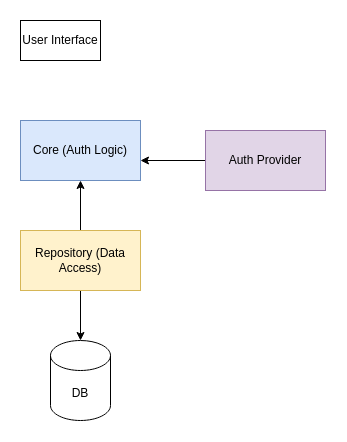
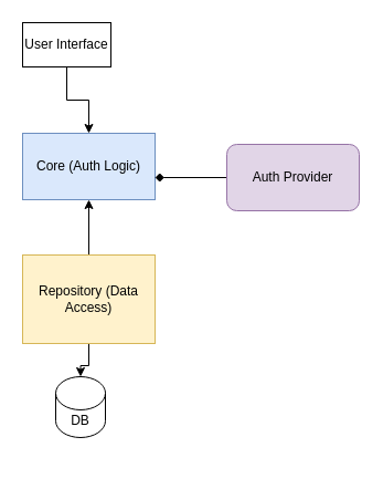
  <mxCell id="0" />
  <mxCell id="1" parent="0" />
  <mxCell id="2" value="Core (Auth Logic)" style="rounded=0;whiteSpace=wrap;html=1;fillColor=#dae8fc;strokeColor=#6c8ebf;" parent="1" vertex="1"><mxGeometry x="20" y="120" width="120" height="60" as="geometry" /></mxCell>
  <mxCell id="3" style="edgeStyle=orthogonalEdgeStyle;rounded=0;orthogonalLoop=1;jettySize=auto;html=1;" parent="1" source="5" target="6" edge="1"><mxGeometry relative="1" as="geometry" /></mxCell>
  <mxCell id="4" style="edgeStyle=orthogonalEdgeStyle;rounded=0;orthogonalLoop=1;jettySize=auto;html=1;" parent="1" source="5" target="2" edge="1"><mxGeometry relative="1" as="geometry" /></mxCell>
- <mxCell id="5" value="Repository (Data Access)" style="rounded=0;whiteSpace=wrap;html=1;fillColor=#fff2cc;strokeColor=#d6b656;" parent="1" vertex="1"><mxGeometry x="20" y="230" width="120" height="60" as="geometry" /></mxCell>
- <mxCell id="6" value="DB" style="shape=cylinder3;whiteSpace=wrap;html=1;boundedLbl=1;backgroundOutline=1;size=15;" parent="1" vertex="1"><mxGeometry x="50" y="340" width="60" height="80" as="geometry" /></mxCell>
+ <mxCell id="5" value="Repository (Data Access)" style="rounded=0;whiteSpace=wrap;html=1;fillColor=#fff2cc;strokeColor=#d6b656;" parent="1" vertex="1"><mxGeometry x="20" y="230" width="120" height="80" as="geometry" /></mxCell>
+ <mxCell id="6" value="DB" style="shape=cylinder3;whiteSpace=wrap;html=1;boundedLbl=1;backgroundOutline=1;size=15;" parent="1" vertex="1"><mxGeometry x="50" y="340" width="45" height="55" as="geometry" /></mxCell>
+ <mxCell id="7" style="edgeStyle=orthogonalEdgeStyle;rounded=0;orthogonalLoop=1;jettySize=auto;html=1;" parent="1" source="8" target="2" edge="1"><mxGeometry relative="1" as="geometry" /></mxCell>
  <mxCell id="8" value="User Interface" style="rounded=0;whiteSpace=wrap;html=1;" parent="1" vertex="1"><mxGeometry x="20" y="20" width="80" height="40" as="geometry" /></mxCell>
- <mxCell id="9" style="edgeStyle=orthogonalEdgeStyle;rounded=0;orthogonalLoop=1;jettySize=auto;html=1;" parent="1" source="10" target="2" edge="1"><mxGeometry relative="1" as="geometry"><Array as="points"><mxPoint x="220" y="150" /></Array></mxGeometry></mxCell>
- <mxCell id="10" value="Auth Provider" style="rounded=0;whiteSpace=wrap;html=1;fillColor=#e1d5e7;strokeColor=#9673a6;" parent="1" vertex="1"><mxGeometry x="205" y="130" width="120" height="60" as="geometry" /></mxCell>
+ <mxCell id="9" style="edgeStyle=orthogonalEdgeStyle;rounded=0;orthogonalLoop=1;jettySize=auto;html=1;endArrow=diamond;" parent="1" source="10" target="2" edge="1"><mxGeometry relative="1" as="geometry"><Array as="points"><mxPoint x="220" y="150" /></Array></mxGeometry></mxCell>
+ <mxCell id="10" value="Auth Provider" style="whiteSpace=wrap;html=1;fillColor=#e1d5e7;strokeColor=#9673a6;rounded=1;" parent="1" vertex="1"><mxGeometry x="205" y="130" width="120" height="60" as="geometry" /></mxCell>
  <mxCell id="11" style="edgeStyle=orthogonalEdgeStyle;rounded=0;orthogonalLoop=1;jettySize=auto;html=1;fillColor=#f5f5f5;strokeColor=#666666;" parent="1" edge="1"><mxGeometry relative="1" as="geometry"><mxPoint x="265" y="290" as="sourcePoint" /></mxGeometry></mxCell>
